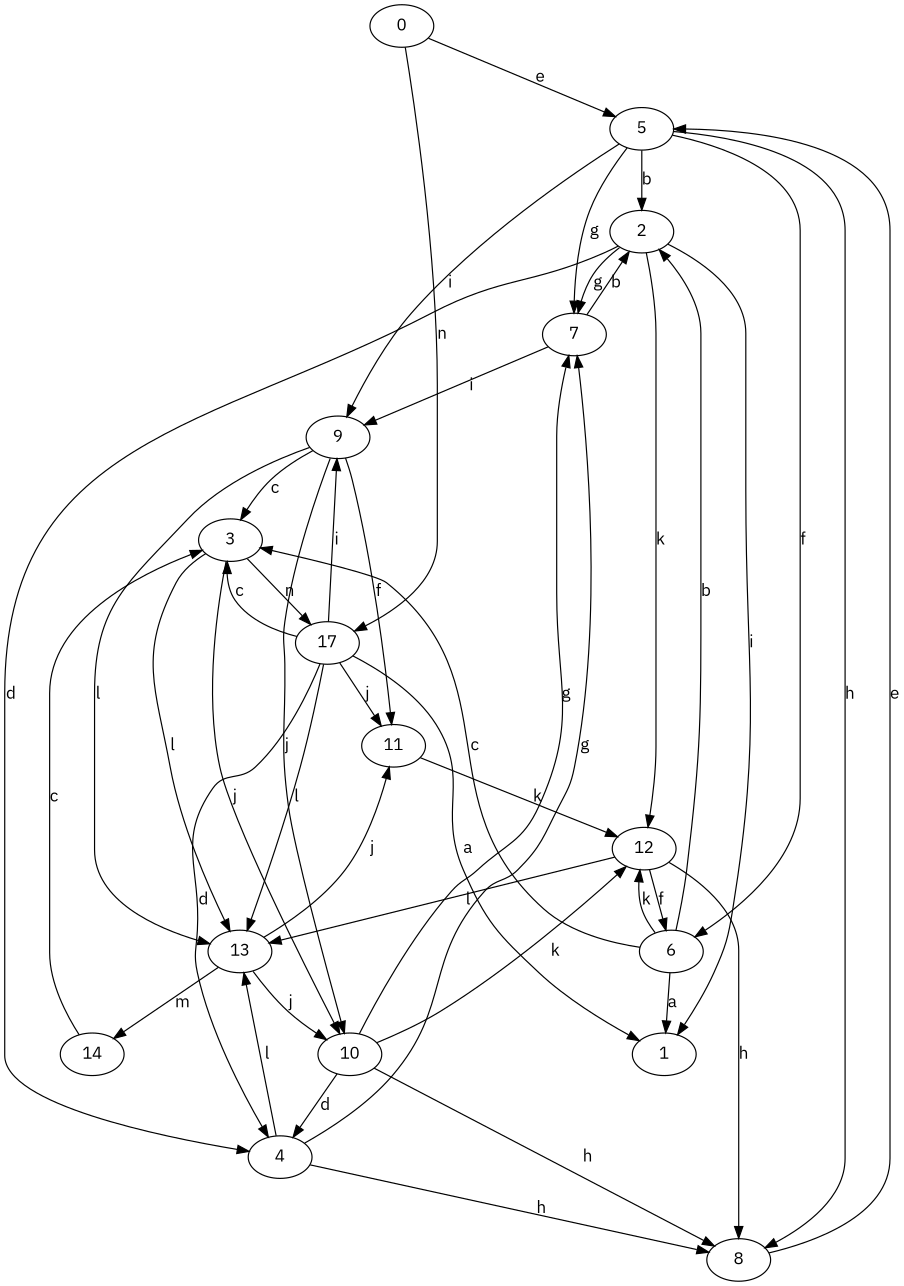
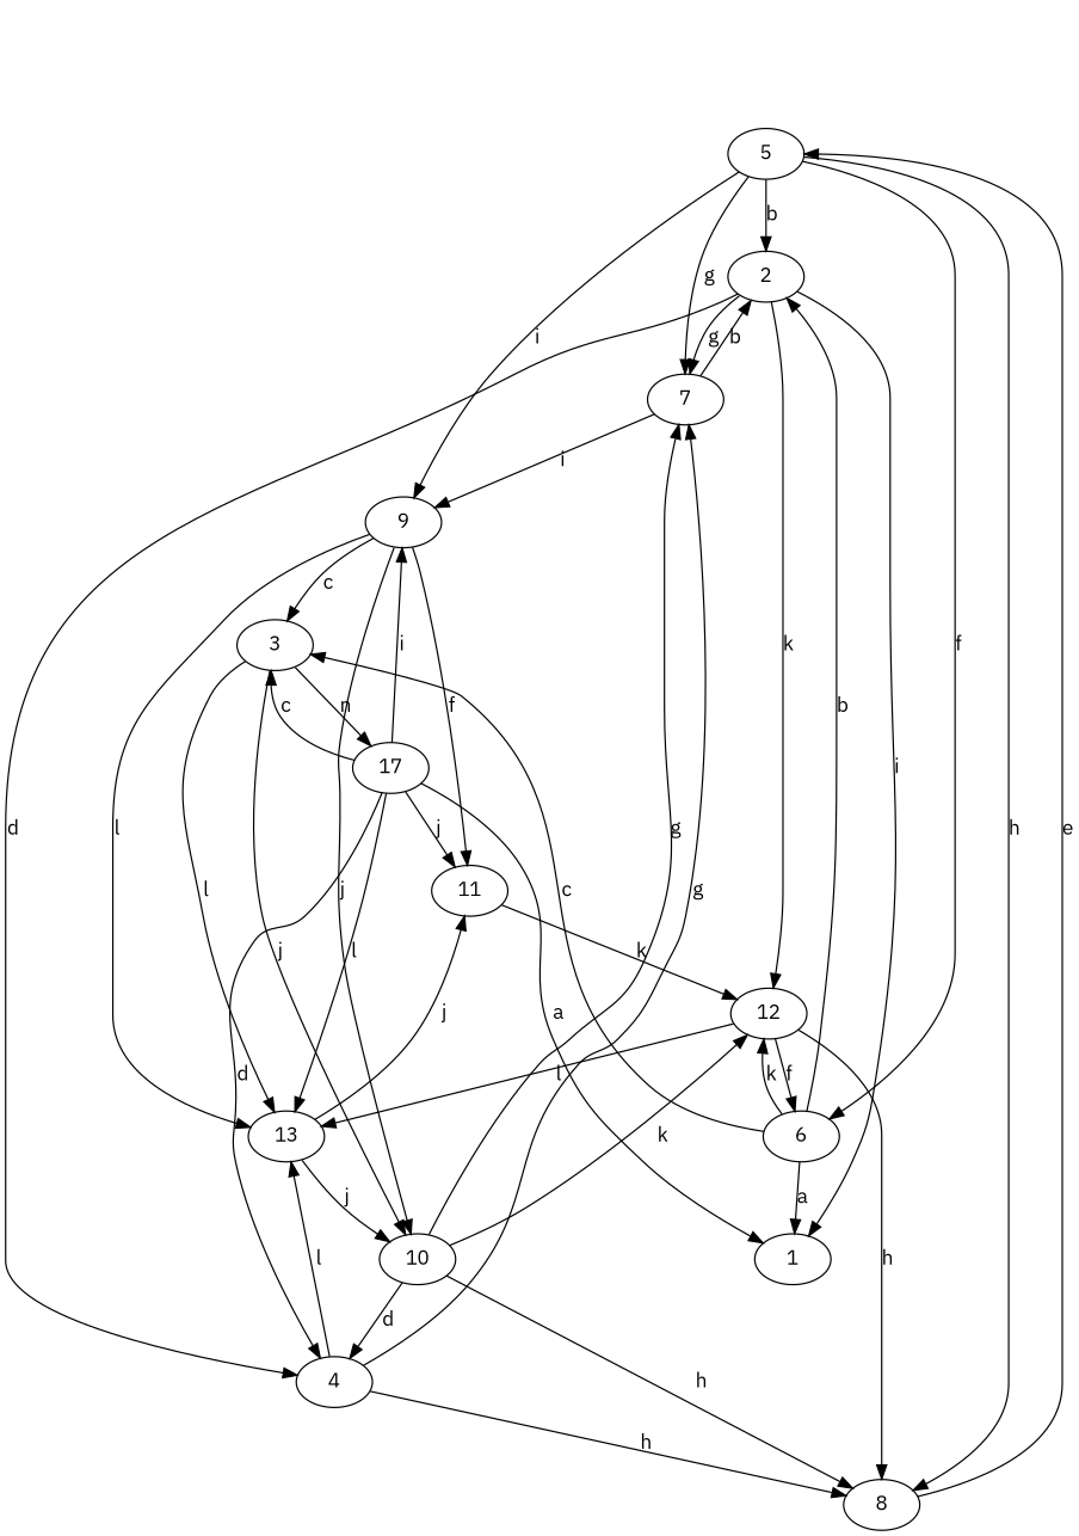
  strict digraph {
    fontname="IBM Plex Sans"
    node [fontname="IBM Plex Sans"]
    edge [fontname="IBM Plex Sans"]
-   0
    5
    17
    2
    6
    7
    8
    9
    1
    4
    3
    13
    11
    12
    10
-   14
-   0 -> 5 [label=e]
-   0 -> 17 [label=n]
    5 -> 2 [label=b]
    5 -> 6 [label=f]
    5 -> 7 [label=g]
    5 -> 8 [label=h]
    5 -> 9 [label=i]
    17 -> 9 [label=i]
    17 -> 1 [label=a]
    17 -> 4 [label=d]
    17 -> 3 [label=c]
    17 -> 13 [label=l]
    17 -> 11 [label=j]
    2 -> 7 [label=g]
    2 -> 1 [label=i]
    2 -> 4 [label=d]
    2 -> 12 [label=k]
    6 -> 2 [label=b]
    6 -> 1 [label=a]
    6 -> 3 [label=c]
    6 -> 12 [label=k]
    7 -> 2 [label=b]
    7 -> 9 [label=i]
    8 -> 5 [label=e]
    9 -> 3 [label=c]
    9 -> 13 [label=l]
    9 -> 11 [label=f]
    9 -> 10 [label=j]
    4 -> 7 [label=g]
    4 -> 8 [label=h]
    4 -> 13 [label=l]
    3 -> 17 [label=n]
    3 -> 13 [label=l]
    3 -> 10 [label=j]
    13 -> 11 [label=j]
    13 -> 10 [label=j]
-   13 -> 14 [label=m]
    11 -> 12 [label=k]
    12 -> 6 [label=f]
    12 -> 8 [label=h]
    12 -> 13 [label=l]
    10 -> 7 [label=g]
    10 -> 8 [label=h]
    10 -> 4 [label=d]
    10 -> 12 [label=k]
-   14 -> 3 [label=c]
  }
